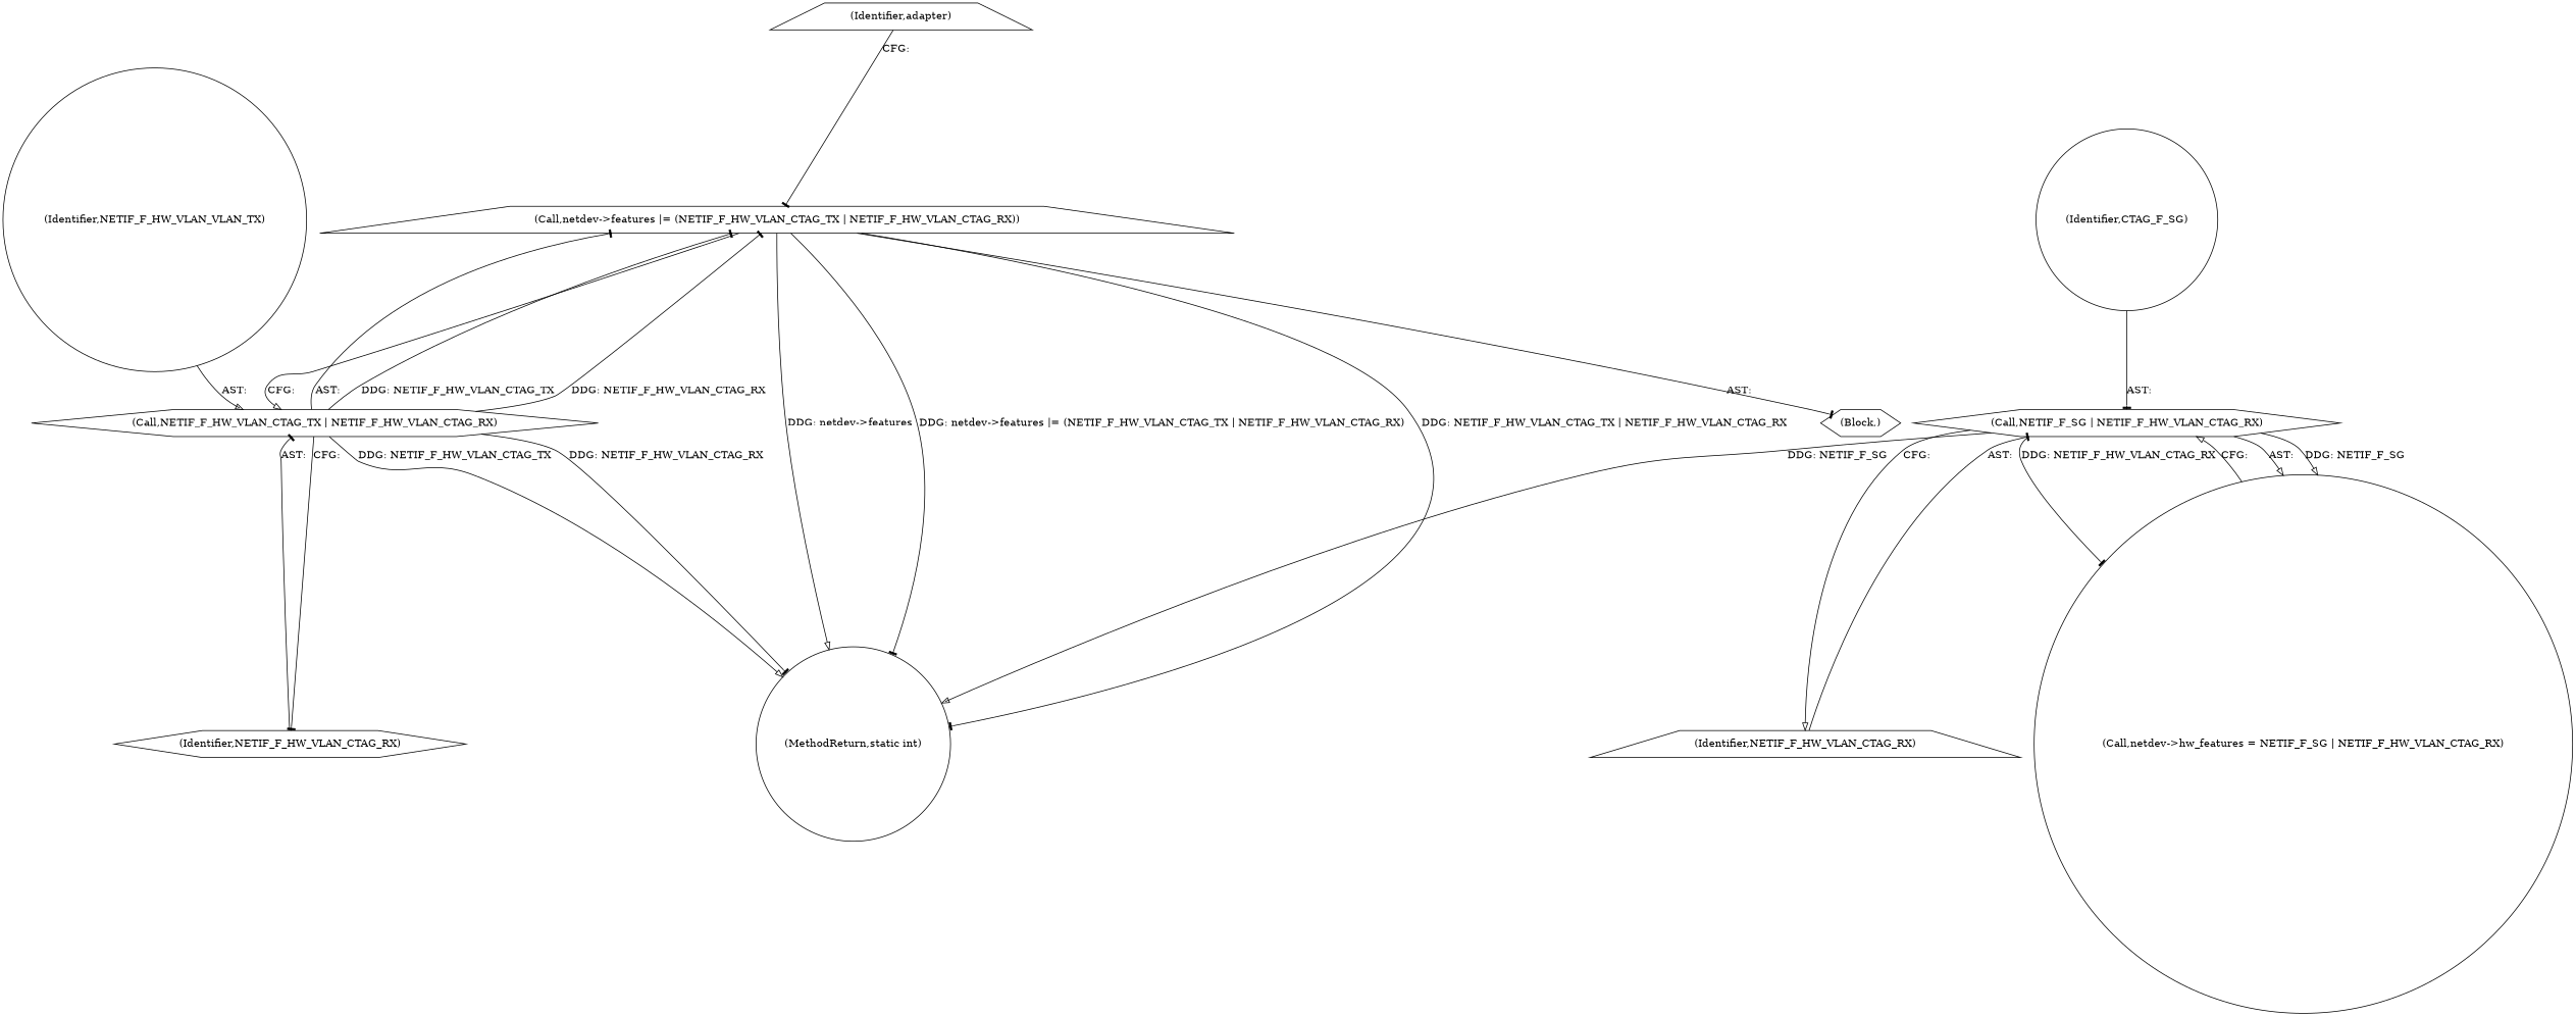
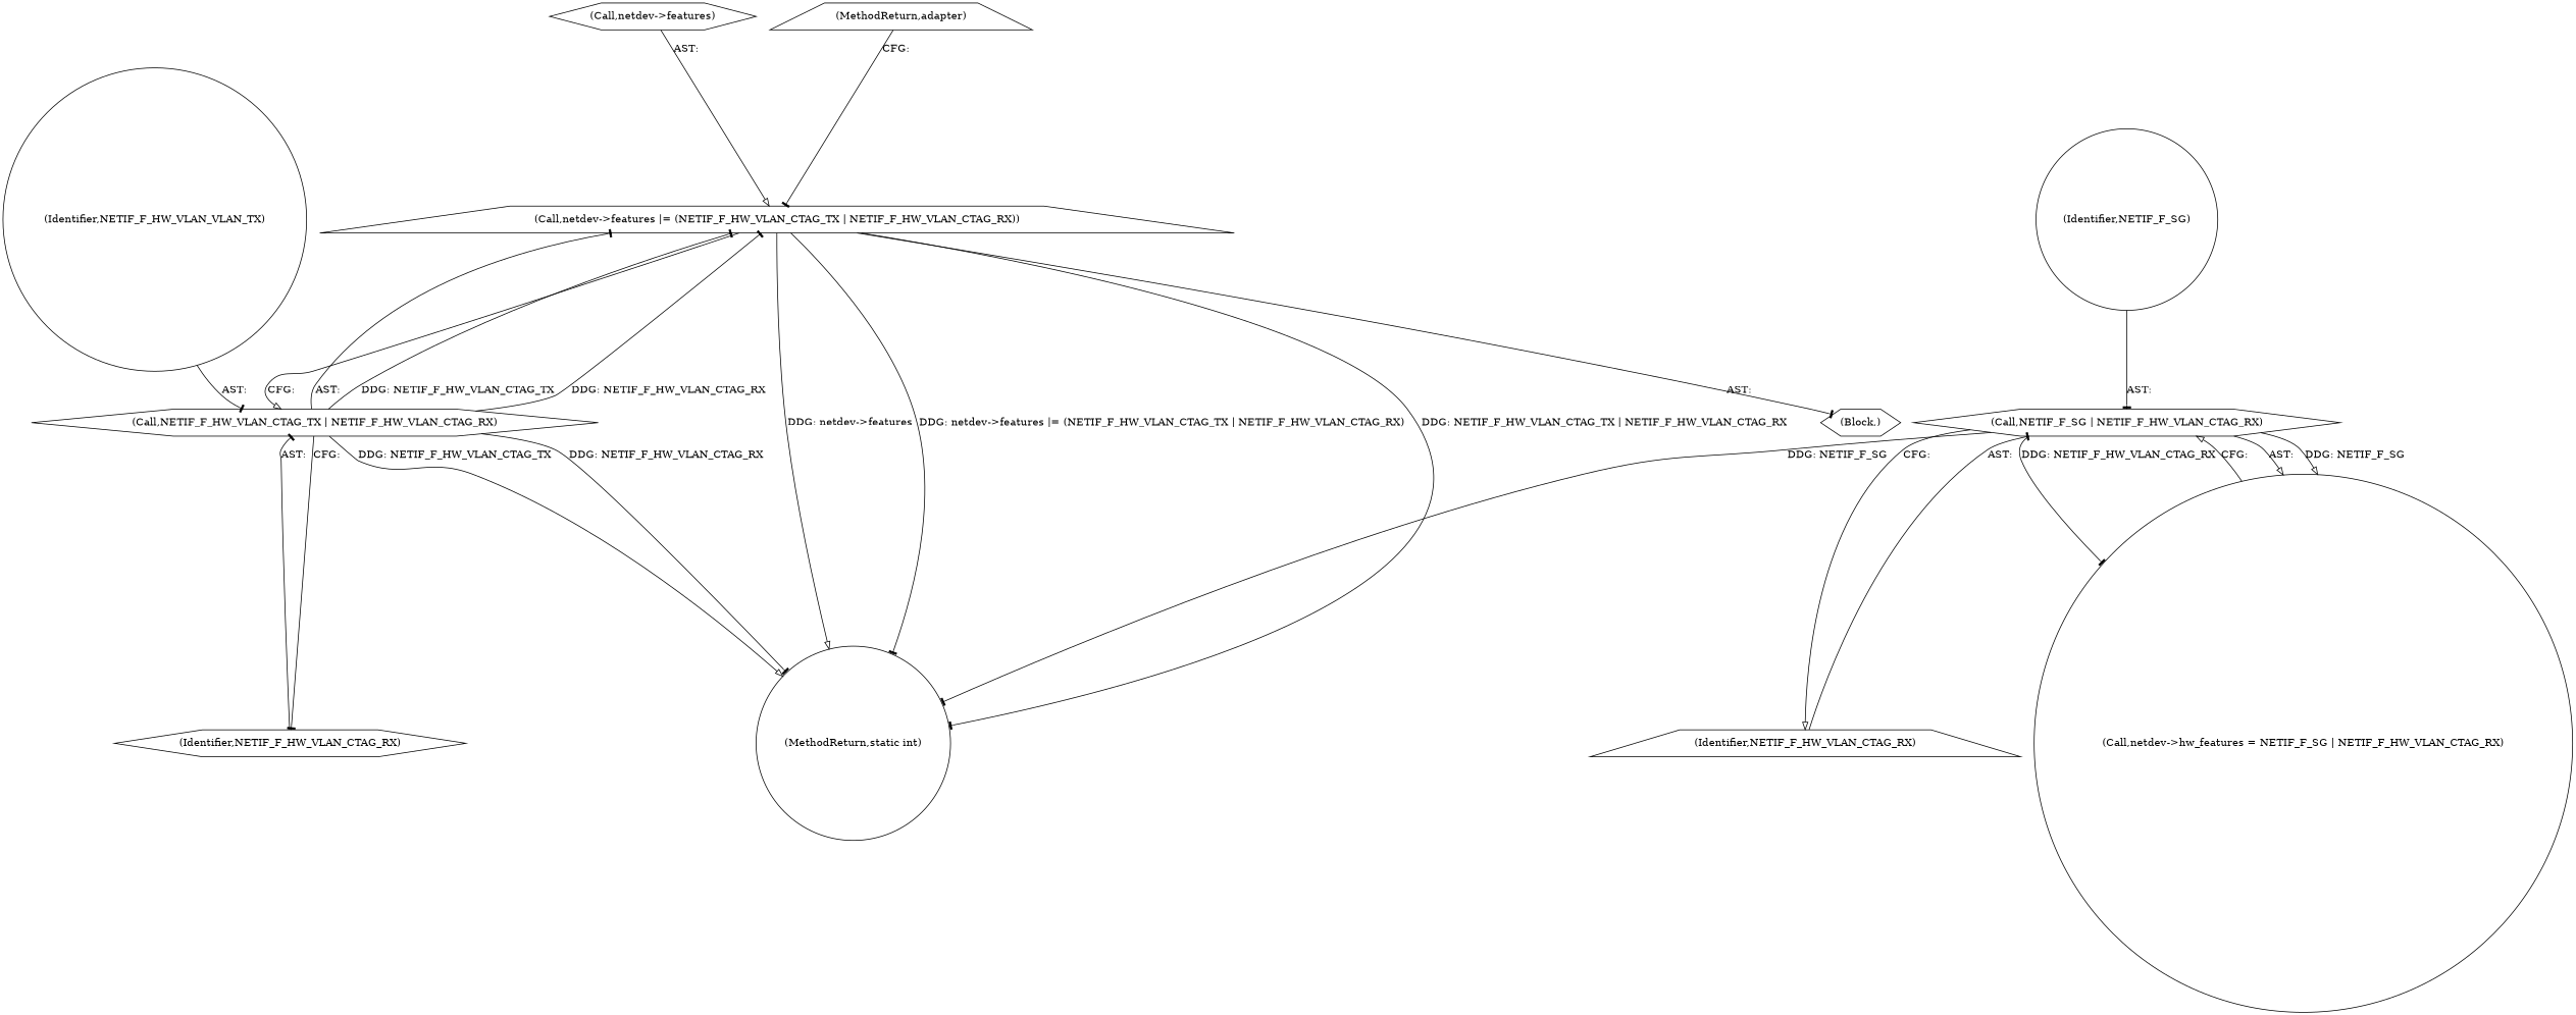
  digraph {
    node [shape=hexagon]
    edge [arrowhead=tee]
    n1 [label="(Call,netdev->features |= (NETIF_F_HW_VLAN_CTAG_TX | NETIF_F_HW_VLAN_CTAG_RX))" shape=trapezium]
    n2 [label="(Call,NETIF_F_HW_VLAN_CTAG_TX | NETIF_F_HW_VLAN_CTAG_RX)"]
    n3 [label="(Block,)"]
    n4 [label="(MethodReturn,static int)" shape=circle]
    n5 [label="(Identifier,NETIF_F_HW_VLAN_CTAG_RX)"]
    n6 [label="(Call,NETIF_F_SG | NETIF_F_HW_VLAN_CTAG_RX)"]
    n7 [label="(Identifier,NETIF_F_HW_VLAN_CTAG_RX)" shape=trapezium]
    n8 [label="(Call,netdev->hw_features = NETIF_F_SG | NETIF_F_HW_VLAN_CTAG_RX)" shape=circle]
    n9 [label="(Identifier,NETIF_F_HW_VLAN_VLAN_TX)" shape=circle]
-   n11 [label="(Identifier,adapter)" shape=trapezium]
-   n12 [label="(Identifier,CTAG_F_SG)" shape=circle]
+   n10 [label="(Call,netdev->features)"]
+   n11 [label="(MethodReturn,adapter)" shape=trapezium]
+   n12 [label="(Identifier,NETIF_F_SG)" shape=circle]
    n1 -> n2 [arrowhead=onormal label="CFG: "]
    n1 -> n3 [label="AST: "]
    n1 -> n4 [arrowhead=onormal label="DDG: netdev->features"]
    n1 -> n4 [label="DDG: netdev->features |= (NETIF_F_HW_VLAN_CTAG_TX | NETIF_F_HW_VLAN_CTAG_RX)"]
    n1 -> n4 [label="DDG: NETIF_F_HW_VLAN_CTAG_TX | NETIF_F_HW_VLAN_CTAG_RX"]
    n2 -> n1 [label="AST: "]
    n2 -> n1 [label="DDG: NETIF_F_HW_VLAN_CTAG_TX"]
    n2 -> n1 [label="DDG: NETIF_F_HW_VLAN_CTAG_RX"]
    n2 -> n4 [label="DDG: NETIF_F_HW_VLAN_CTAG_RX"]
    n2 -> n4 [arrowhead=onormal label="DDG: NETIF_F_HW_VLAN_CTAG_TX"]
    n2 -> n5 [label="CFG: "]
    n5 -> n2 [label="AST: "]
-   n6 -> n4 [arrowhead=onormal label="DDG: NETIF_F_SG"]
+   n6 -> n4 [label="DDG: NETIF_F_SG"]
    n6 -> n7 [arrowhead=onormal label="CFG: "]
    n6 -> n8 [arrowhead=onormal label="AST: "]
    n6 -> n8 [arrowhead=onormal label="DDG: NETIF_F_SG"]
    n6 -> n8 [label="DDG: NETIF_F_HW_VLAN_CTAG_RX"]
    n7 -> n6 [label="AST: "]
    n8 -> n6 [arrowhead=onormal label="CFG: "]
-   n9 -> n2 [arrowhead=onormal label="AST: "]
+   n9 -> n2 [label="AST: "]
+   n10 -> n1 [arrowhead=onormal label="AST: "]
    n11 -> n1 [label="CFG: "]
    n12 -> n6 [label="AST: "]
  }
